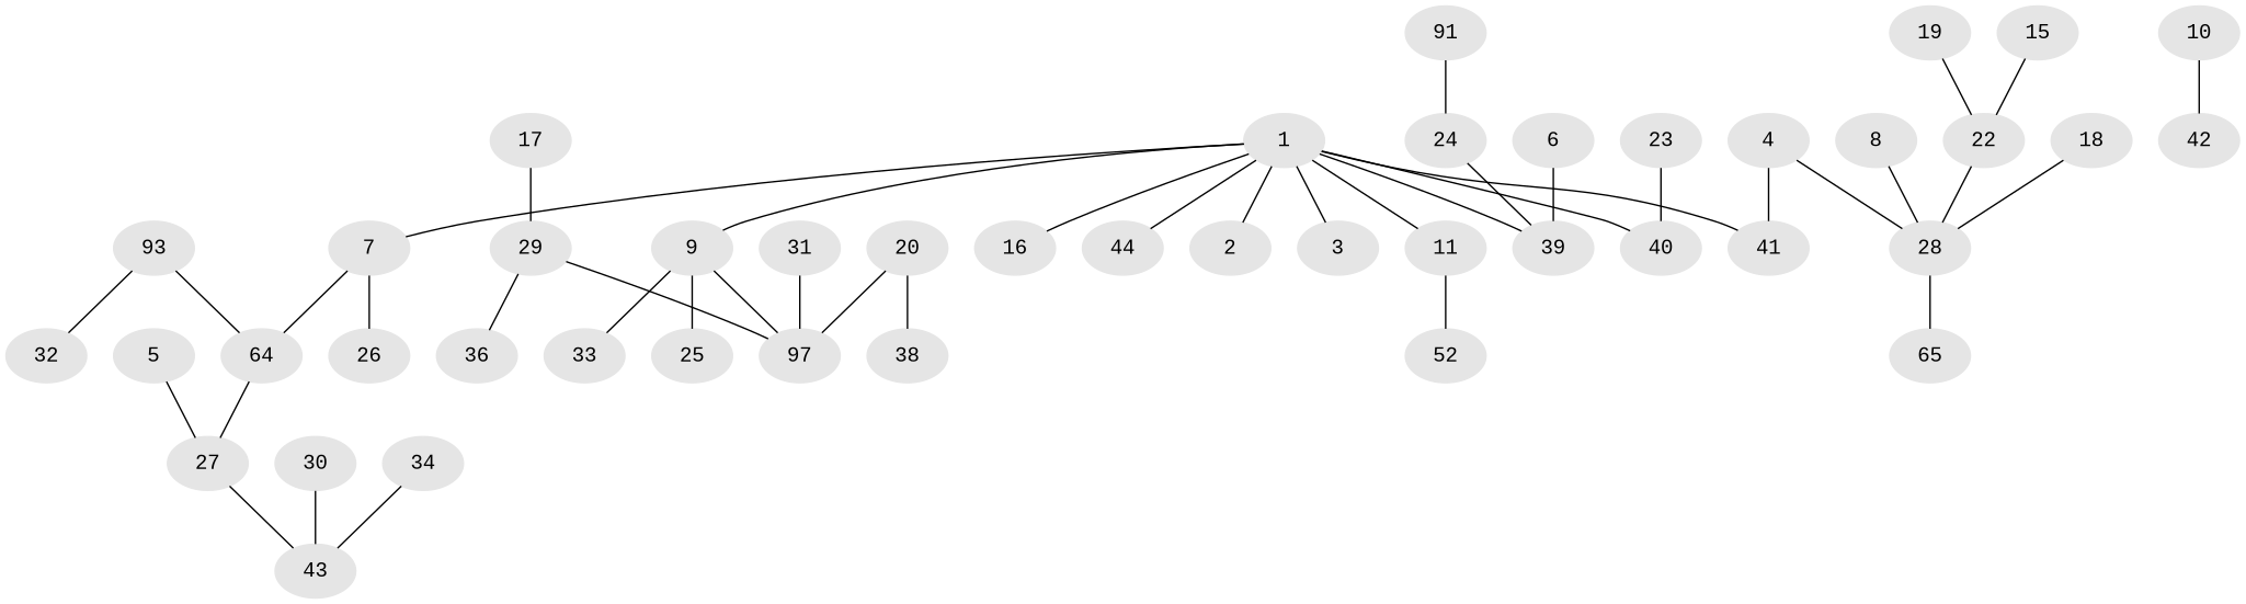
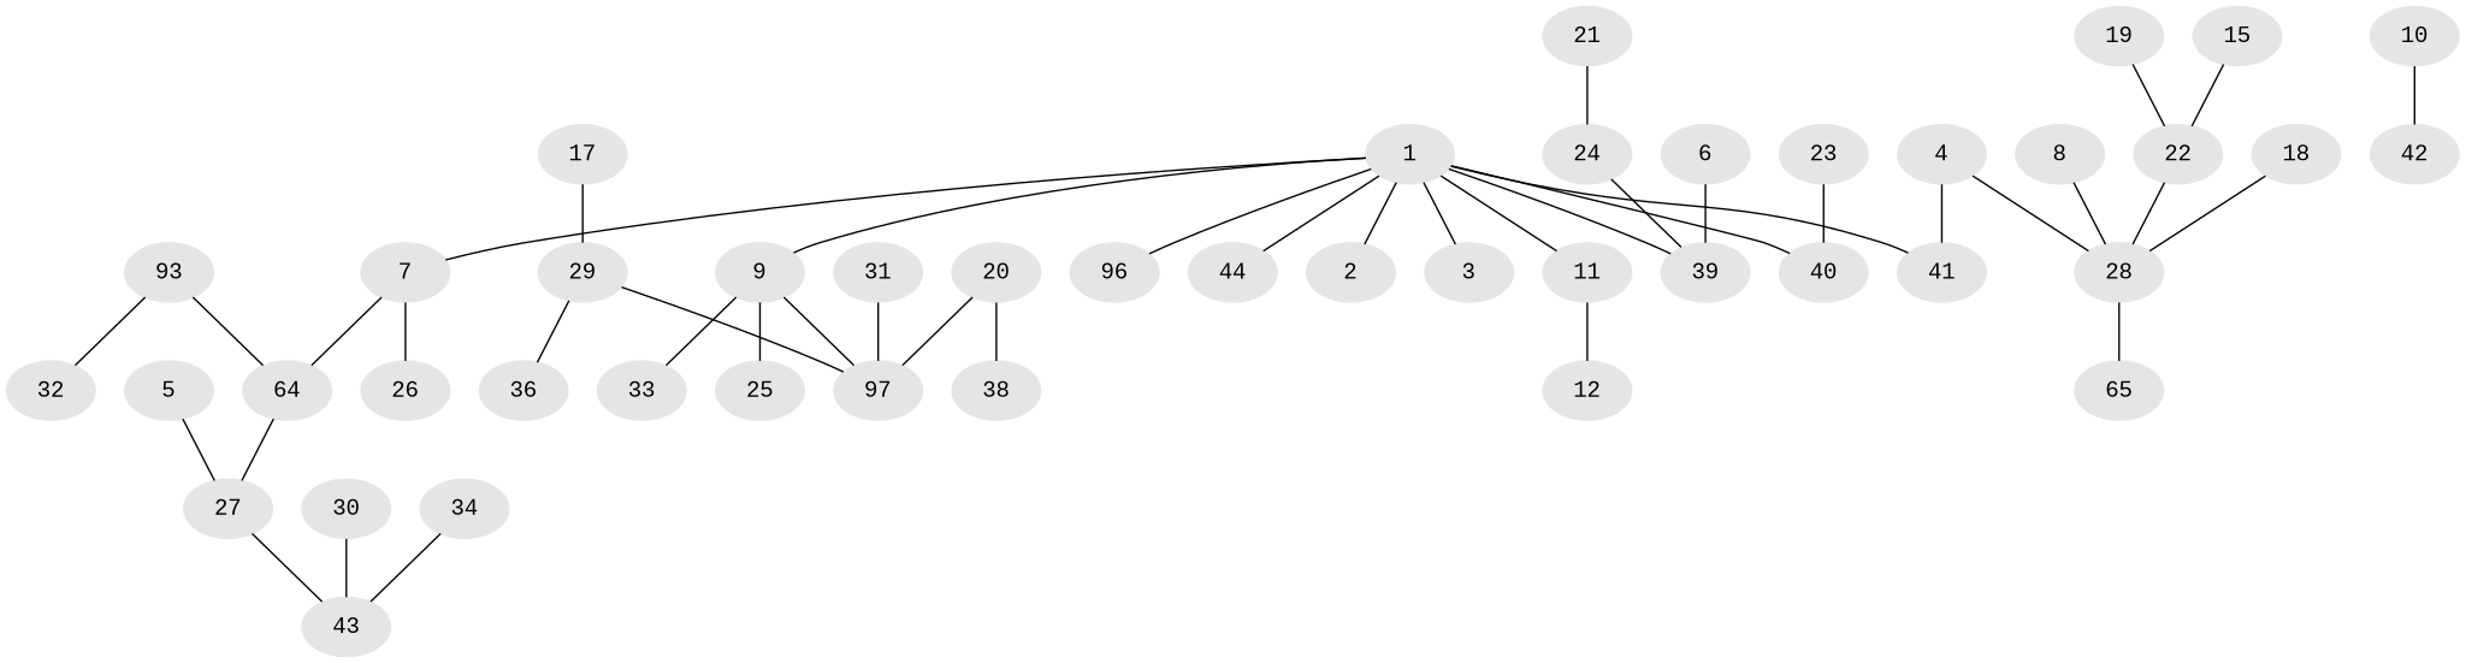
  graph {
    fontname="Liberation Mono"
    node [color=gray90 fontname="Liberation Mono" style=filled]
    edge [fontname="Liberation Mono" weight=1.0]
    1
    2
    3
    7
    9
    11
-   16
+   16 [label=96]
    39
    40
    41
    44
    n12 [label=64]
    26
    25
    33
    n16 [label=97]
-   12 [label=52]
+   12
    4
    28
    n20 [label=65]
    5
    27
    43
    6
    8
    10
    42
    n28 [label=93]
    32
    15
    22
    17
    29
    36
    18
    19
    20
    38
-   21 [label=91]
+   21
    24
    23
    30
    31
    34
    1 -- 2
    1 -- 3
    1 -- 7
    1 -- 9
    1 -- 11
    1 -- 16
    1 -- 39
    1 -- 40
    1 -- 41
    1 -- 44
    7 -- n12
    7 -- 26
    9 -- 25
    9 -- 33
    9 -- n16
    11 -- 12
    n12 -- 27
    4 -- 41
    4 -- 28
    28 -- n20
    5 -- 27
    27 -- 43
    6 -- 39
    8 -- 28
    10 -- 42
    n28 -- n12
    n28 -- 32
    15 -- 22
    22 -- 28
    17 -- 29
    29 -- n16
    29 -- 36
    18 -- 28
    19 -- 22
    20 -- n16
    20 -- 38
    21 -- 24
    24 -- 39
    23 -- 40
    30 -- 43
    31 -- n16
    34 -- 43
  }
